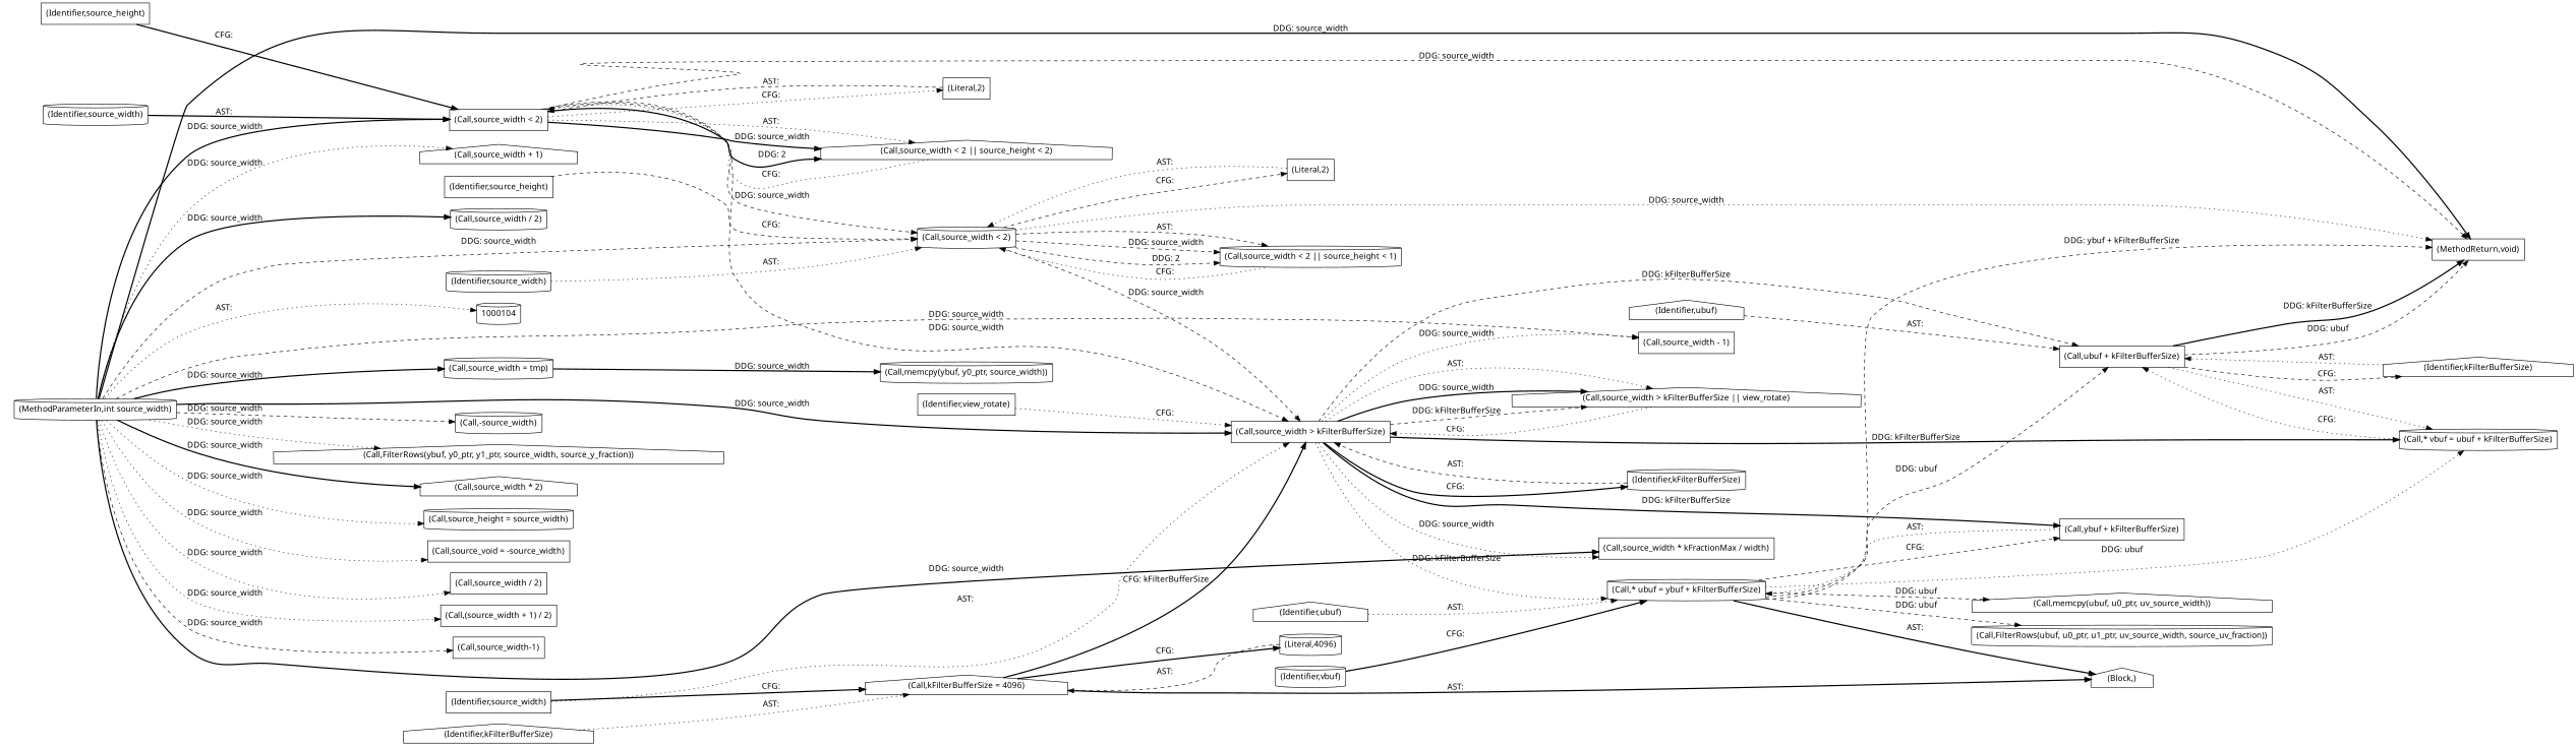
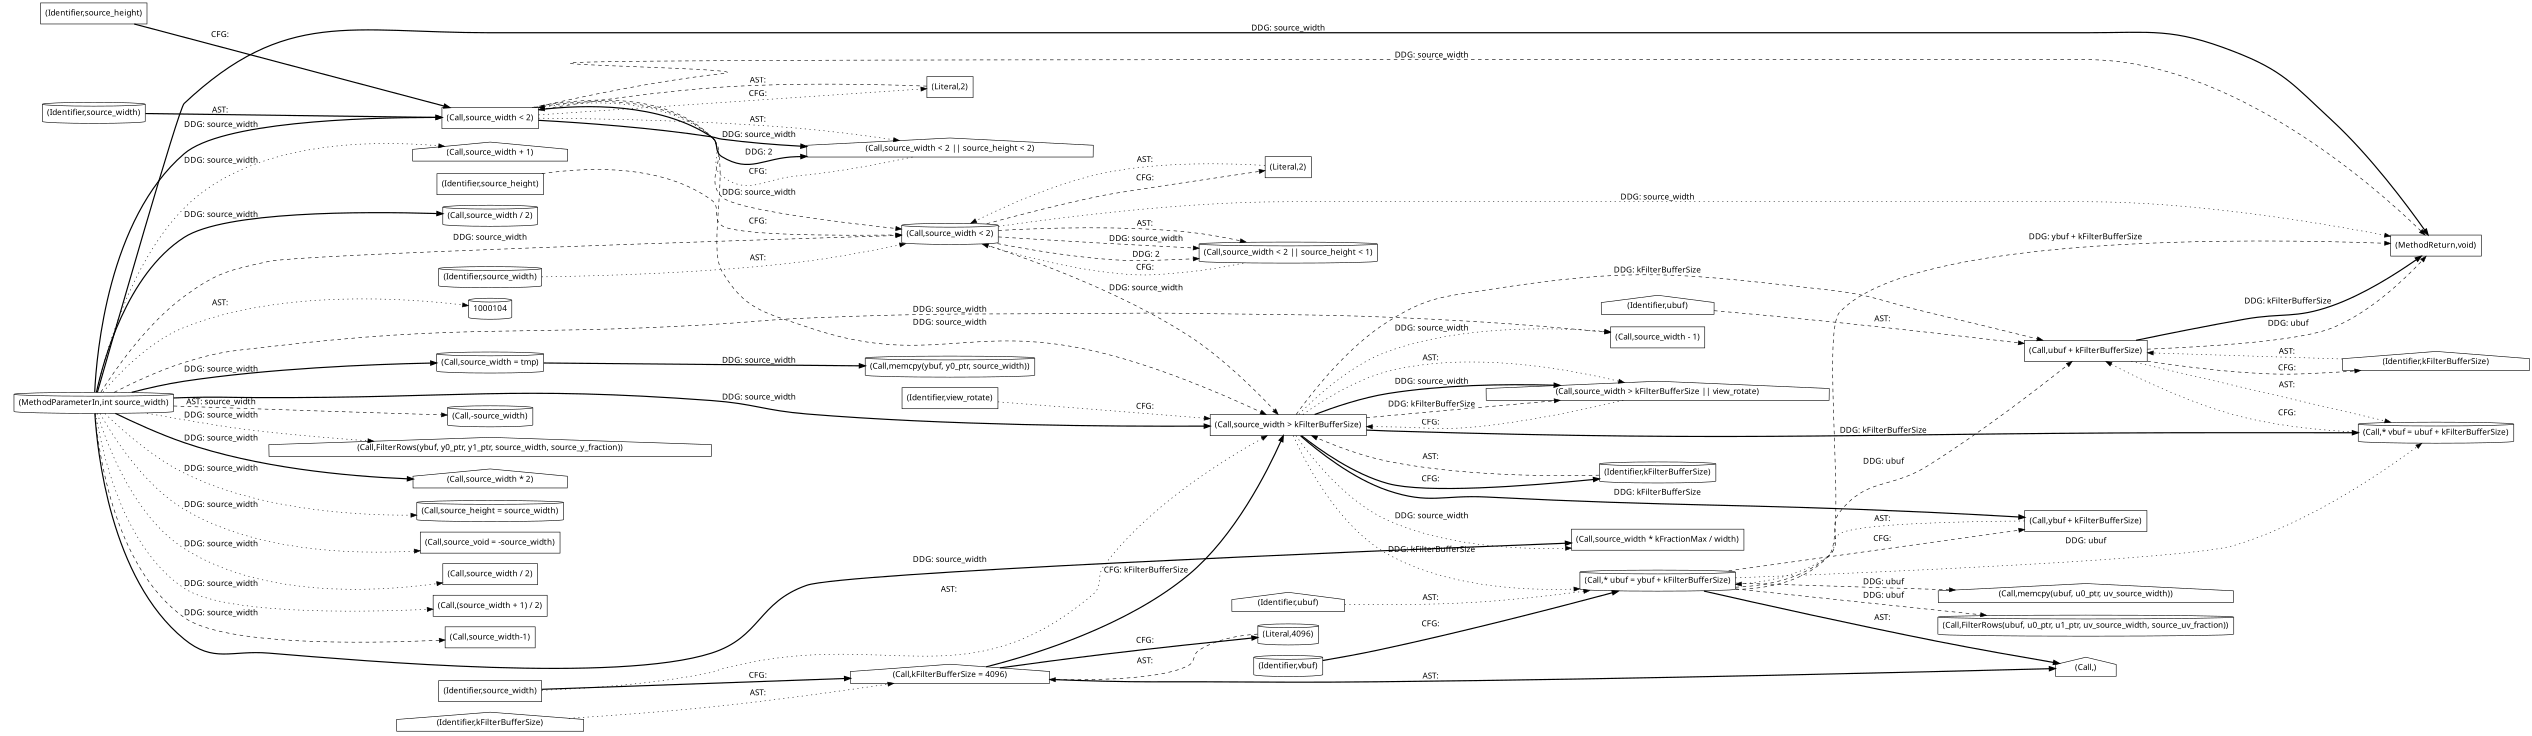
  digraph {
    fontname="Noto Sans"
    rankdir=LR
    node [fontname="Noto Sans" shape=box]
    edge [fontname="Noto Sans" style=dotted]
    n1 [label="(Call,ubuf + kFilterBufferSize)"]
    n2 [label="(MethodReturn,void)"]
    n3 [label="(Identifier,kFilterBufferSize)" shape=house]
    n4 [label="(Call,* vbuf = ubuf + kFilterBufferSize)" shape=cylinder]
    n5 [label="(Call,* ubuf = ybuf + kFilterBufferSize)" shape=cylinder]
    n6 [label="(Call,memcpy(ubuf, u0_ptr, uv_source_width))" shape=house]
-   n7 [label="(Block,)" shape=house]
+   n7 [label="(Call,)" shape=house]
    n8 [label="(Call,FilterRows(ubuf, u0_ptr, u1_ptr, uv_source_width, source_uv_fraction))" shape=cylinder]
    n9 [label="(Call,ybuf + kFilterBufferSize)"]
    n10 [label="(Call,source_width > kFilterBufferSize)"]
    n11 [label="(Identifier,kFilterBufferSize)" shape=cylinder]
    n12 [label="(Call,source_width > kFilterBufferSize || view_rotate)" shape=house]
    n13 [label="(Call,source_width - 1)"]
    n14 [label="(Call,source_width * kFractionMax / width)"]
    n15 [label="(Call,source_width < 2)" shape=cylinder]
    n16 [label="(Literal,2)"]
    n17 [label="(Call,source_width < 2 || source_height < 1)" shape=cylinder]
    n18 [label="(Call,source_width < 2)"]
    n19 [label="(Call,source_width < 2 || source_height < 2)" shape=house]
    n20 [label="(Literal,2)"]
    n21 [label="(MethodParameterIn,int source_width)" shape=cylinder]
    n22 [label="(Call,-source_width)" shape=cylinder]
    n23 [label="(Call,source_width = tmp)" shape=cylinder]
    n24 [label="(Call,FilterRows(ybuf, y0_ptr, y1_ptr, source_width, source_y_fraction))" shape=house]
    n25 [label="(Call,source_width * 2)" shape=house]
    n26 [label="(Call,source_height = source_width)" shape=cylinder]
    n27 [label="(Call,source_void = -source_width)"]
    n28 [label="(Call,source_width / 2)"]
    n29 [label="(Call,(source_width + 1) / 2)"]
    n30 [label="(Call,source_width-1)"]
    n31 [label="(Call,source_width + 1)" shape=house]
    n32 [label="(Call,source_width / 2)" shape=cylinder]
    1000104 [shape=cylinder]
    n34 [label="(Call,memcpy(ybuf, y0_ptr, source_width))" shape=cylinder]
    n35 [label="(Call,kFilterBufferSize = 4096)" shape=house]
    n36 [label="(Literal,4096)" shape=cylinder]
    n37 [label="(Identifier,source_height)"]
    n38 [label="(Identifier,ubuf)" shape=house]
    n39 [label="(Identifier,kFilterBufferSize)" shape=house]
    n40 [label="(Identifier,source_width)" shape=cylinder]
    n41 [label="(Identifier,view_rotate)"]
    n42 [label="(Identifier,source_height)"]
    n43 [label="(Identifier,vbuf)" shape=cylinder]
    n44 [label="(Identifier,ubuf)" shape=house]
    n45 [label="(Identifier,source_width)" shape=cylinder]
    n46 [label="(Identifier,source_width)"]
    n1 -> n2 [label="DDG: ubuf" style=dashed]
    n1 -> n2 [label="DDG: kFilterBufferSize" style=bold]
    n1 -> n3 [label="CFG: " style=dashed]
    n1 -> n4 [label="AST: "]
    n3 -> n1 [label="AST: "]
    n4 -> n1 [label="CFG: "]
    n5 -> n1 [label="DDG: ubuf" style=dashed]
    n5 -> n2 [label="DDG: ybuf + kFilterBufferSize" style=dashed]
    n5 -> n4 [label="DDG: ubuf"]
    n5 -> n6 [label="DDG: ubuf" style=dashed]
    n5 -> n7 [label="AST: " style=bold]
    n5 -> n8 [label="DDG: ubuf" style=dashed]
    n5 -> n9 [label="CFG: " style=dashed]
    n9 -> n5 [label="AST: "]
    n10 -> n1 [label="DDG: kFilterBufferSize" style=dashed]
    n10 -> n4 [label="DDG: kFilterBufferSize" style=bold]
    n10 -> n5 [label="DDG: kFilterBufferSize"]
    n10 -> n9 [label="DDG: kFilterBufferSize" style=bold]
    n10 -> n11 [label="CFG: " style=bold]
    n10 -> n12 [label="AST: "]
    n10 -> n12 [label="DDG: source_width" style=bold]
    n10 -> n12 [label="DDG: kFilterBufferSize" style=dashed]
    n10 -> n13 [label="DDG: source_width"]
    n10 -> n14 [label="DDG: source_width"]
    n11 -> n10 [label="AST: " style=dashed]
    n12 -> n10 [label="CFG: "]
    n15 -> n2 [label="DDG: source_width"]
    n15 -> n10 [label="DDG: source_width" style=dashed]
    n15 -> n16 [label="CFG: " style=dashed]
    n15 -> n17 [label="AST: " style=dashed]
    n15 -> n17 [label="DDG: source_width" style=dashed]
    n15 -> n17 [label="DDG: 2" style=dashed]
    n16 -> n15 [label="AST: "]
    n17 -> n15 [label="CFG: "]
    n18 -> n2 [label="DDG: source_width" style=dashed]
    n18 -> n10 [label="DDG: source_width" style=dashed]
    n18 -> n15 [label="DDG: source_width" style=dashed]
    n18 -> n19 [label="AST: "]
    n18 -> n19 [label="DDG: source_width" style=bold]
    n18 -> n19 [label="DDG: 2" style=bold]
    n18 -> n20 [label="CFG: "]
    n19 -> n18 [label="CFG: "]
    n20 -> n18 [label="AST: " style=dashed]
    n21 -> n2 [label="DDG: source_width" style=bold]
    n21 -> n10 [label="DDG: source_width" style=bold]
    n21 -> n13 [label="DDG: source_width" style=dashed]
    n21 -> n14 [label="DDG: source_width" style=bold]
    n21 -> n15 [label="DDG: source_width" style=dashed]
    n21 -> n18 [label="DDG: source_width" style=bold]
-   n21 -> n22 [label="DDG: source_width" style=dashed]
+   n21 -> n22 [label="AST: source_width" style=dashed]
    n21 -> n23 [label="DDG: source_width" style=bold]
    n21 -> n24 [label="DDG: source_width"]
    n21 -> n25 [label="DDG: source_width" style=bold]
    n21 -> n26 [label="DDG: source_width"]
    n21 -> n27 [label="DDG: source_width"]
    n21 -> n28 [label="DDG: source_width"]
    n21 -> n29 [label="DDG: source_width"]
    n21 -> n30 [label="DDG: source_width" style=dashed]
    n21 -> n31 [label="DDG: source_width"]
    n21 -> n32 [label="DDG: source_width" style=bold]
    n21 -> 1000104 [label="AST: "]
    n23 -> n34 [label="DDG: source_width" style=bold]
    n35 -> n7 [label="AST: " style=bold]
    n35 -> n10 [label="CFG: kFilterBufferSize" style=bold]
    n35 -> n36 [label="CFG: " style=bold]
    n36 -> n35 [label="AST: " style=dashed]
    n37 -> n18 [label="CFG: " style=bold]
    n38 -> n5 [label="AST: "]
    n39 -> n35 [label="AST: "]
    n40 -> n15 [label="AST: "]
    n41 -> n10 [label="CFG: "]
    n42 -> n15 [label="CFG: " style=dashed]
    n43 -> n5 [label="CFG: " style=bold]
    n44 -> n1 [label="AST: " style=dashed]
    n45 -> n18 [label="AST: " style=bold]
    n46 -> n10 [label="AST: "]
    n46 -> n35 [label="CFG: " style=bold]
  }
